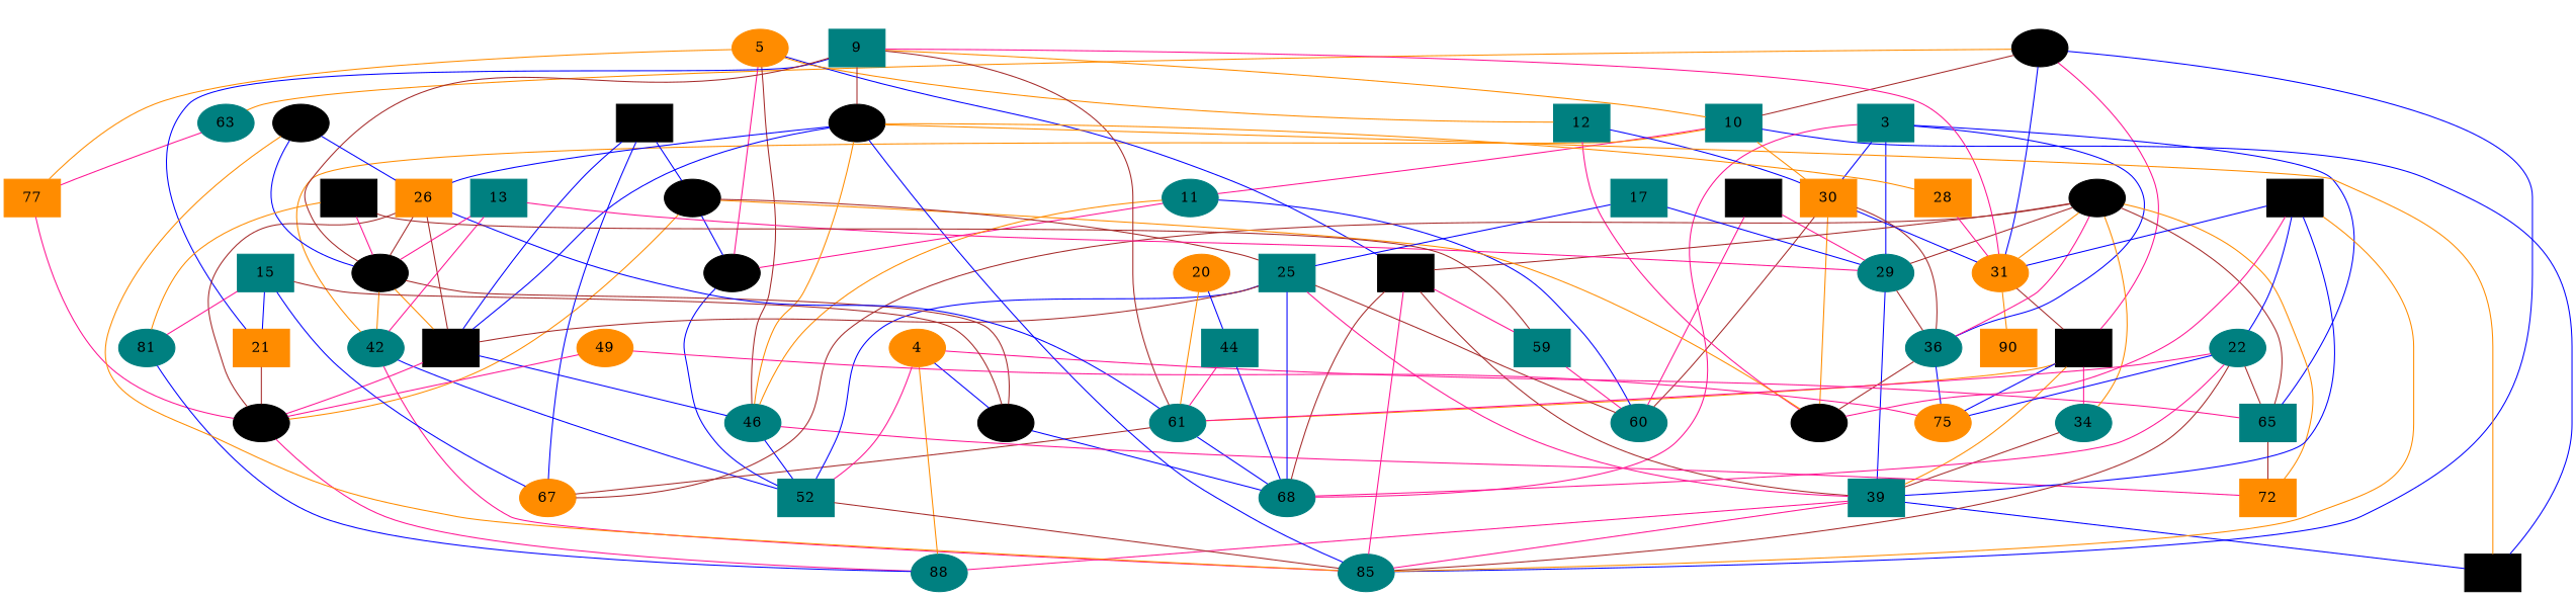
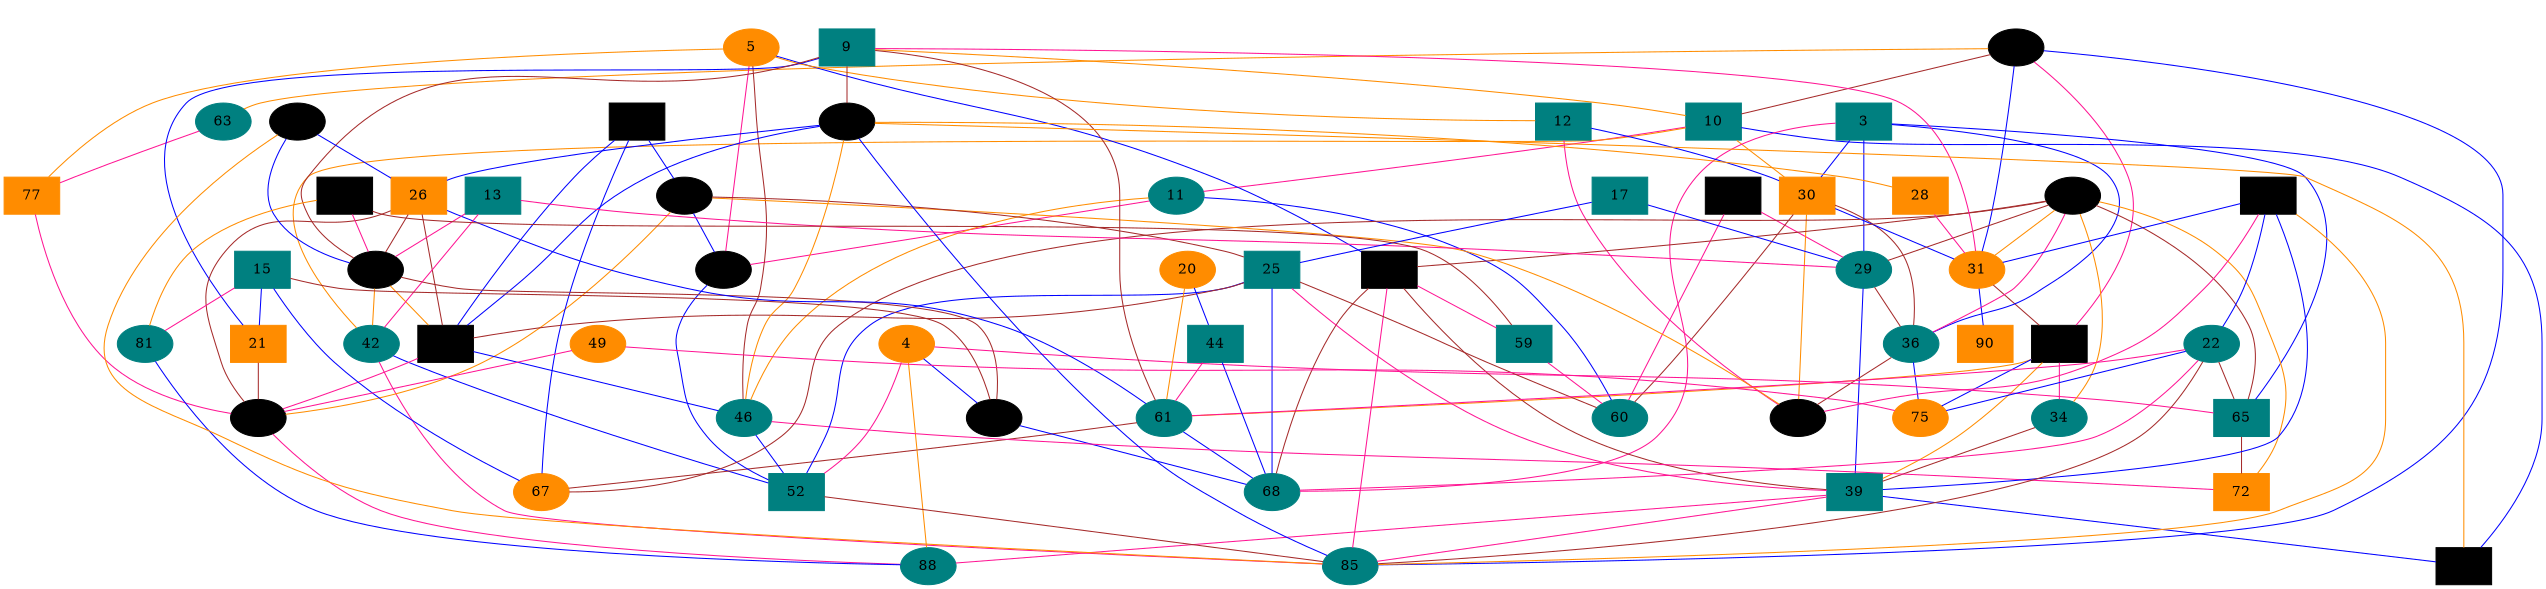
  graph {
    node [color=teal shape=ellipse style=filled]
    edge [color=blue]
    29 [super="+41"]
    36 [super="+55"]
    39 [shape=box super="+71"]
    1 [color=black shape=box]
    60 [super="+64"]
    2 [color=black super="+54"]
    10 [shape=box super="+83"]
    31 [color=darkorange super="+40"]
    32 [color=black shape=box super="+69"]
    63
    85 [super="+91"]
    30 [color=darkorange shape=box]
    11
    42
    70 [color=black shape=box]
    90 [color=darkorange shape=box]
    34
    61 [super="+66"]
    75 [color=darkorange]
    77 [color=darkorange shape=box]
    3 [shape=box super="+82"]
    65 [shape=box]
    68 [super="+76"]
    50 [color=black super="+79"]
    72 [color=darkorange shape=box super="+86"]
    4 [color=darkorange super="+24"]
    45 [color=black]
    52 [shape=box super="+57"]
    88
    5 [color=darkorange super="+51"]
    8 [color=black shape=box super="+47"]
    12 [shape=box]
    43 [color=black super="+89"]
    46 [super="+74"]
    59 [shape=box]
    84 [color=black]
    6 [color=black super="+56"]
    67 [color=darkorange super="+73"]
    16 [color=black super="+48"]
    25 [shape=box super="+80"]
    7 [color=black shape=box]
    38 [color=black shape=box super="+62"]
    9 [shape=box super="+78"]
    14 [color=black super="+87"]
    21 [color=darkorange shape=box]
    27 [color=black super="+53"]
    26 [color=darkorange shape=box super="+58"]
    28 [color=darkorange shape=box]
    13 [shape=box]
    15 [shape=box super="+35"]
    81
    17 [shape=box]
    18 [color=black]
    19 [color=black shape=box super="+33"]
    22 [super="+37"]
    20 [color=darkorange]
    44 [shape=box]
    23 [color=black shape=box]
    49 [color=darkorange]
    29 -- 36 [color=brown]
    29 -- 39
    36 -- 75
    36 -- 50 [color=brown]
    39 -- 85 [color=deeppink]
    39 -- 70
    39 -- 88 [color=deeppink]
    1 -- 29 [color=deeppink]
    1 -- 60 [color=deeppink]
    2 -- 10 [color=brown]
    2 -- 31
    2 -- 32 [color=deeppink]
    2 -- 63 [color=darkorange]
    2 -- 85
    10 -- 30 [color=darkorange]
    10 -- 11 [color=deeppink]
    10 -- 42 [color=darkorange]
    10 -- 70
    31 -- 32 [color=brown weight=2]
-   31 -- 90 [color=darkorange]
+   31 -- 90
    32 -- 39 [color=darkorange]
    32 -- 34 [color=deeppink]
    32 -- 61 [color=darkorange]
    32 -- 75
    63 -- 77 [color=deeppink]
    30 -- 36 [color=brown]
    30 -- 60 [color=brown]
    30 -- 31
    30 -- 50 [color=darkorange]
    11 -- 60
    11 -- 43 [color=deeppink]
    11 -- 46 [color=darkorange]
    42 -- 85 [color=deeppink]
    42 -- 52
    34 -- 39 [color=brown]
    61 -- 68
    61 -- 67 [color=brown]
    77 -- 84 [color=deeppink]
    3 -- 29
    3 -- 36
    3 -- 30
    3 -- 65
    3 -- 68 [color=deeppink]
    65 -- 72 [color=brown]
    4 -- 65 [color=deeppink]
    4 -- 45
    4 -- 52 [color=deeppink]
    4 -- 88 [color=darkorange weight=2]
    45 -- 68
    52 -- 85 [color=brown]
    5 -- 77 [color=darkorange]
    5 -- 8
    5 -- 12 [color=darkorange]
    5 -- 43 [color=deeppink weight=2]
    5 -- 46 [color=brown]
    8 -- 39 [color=brown]
    8 -- 85 [color=deeppink]
    8 -- 68 [color=brown]
    8 -- 59 [color=deeppink]
    12 -- 30
    12 -- 50 [color=deeppink]
    43 -- 52
    46 -- 72 [color=deeppink]
    46 -- 52
    59 -- 60 [color=deeppink]
    84 -- 88 [color=deeppink]
    6 -- 29 [color=brown]
    6 -- 36 [color=deeppink]
    6 -- 31 [color=darkorange]
    6 -- 34 [color=darkorange]
    6 -- 65 [color=brown]
    6 -- 72 [color=darkorange]
    6 -- 8 [color=brown]
    6 -- 67 [color=brown]
    16 -- 50 [color=darkorange]
    16 -- 43
    16 -- 84 [color=darkorange]
    16 -- 25 [color=brown]
    25 -- 39 [color=deeppink]
    25 -- 60 [color=brown]
    25 -- 68
    25 -- 52
    25 -- 38 [color=brown]
    7 -- 67
    7 -- 16 [weight=2]
    7 -- 38
    38 -- 46
    38 -- 84 [color=deeppink]
    9 -- 10 [color=darkorange]
    9 -- 31 [color=deeppink]
    9 -- 61 [color=brown]
    9 -- 14 [color=brown]
    9 -- 21 [weight=2]
    9 -- 27 [color=brown]
    14 -- 85
    14 -- 70 [color=darkorange]
    14 -- 46 [color=darkorange]
    14 -- 38
    14 -- 26
    14 -- 28 [color=darkorange]
    21 -- 84 [color=brown]
    27 -- 42 [color=darkorange]
    27 -- 45 [color=brown]
    27 -- 38 [color=darkorange]
    26 -- 61
    26 -- 84 [color=brown]
    26 -- 38 [color=brown]
    26 -- 27 [color=brown]
    28 -- 31 [color=deeppink]
    13 -- 29 [color=deeppink]
    13 -- 42 [color=deeppink]
    13 -- 27 [color=deeppink]
    15 -- 45 [color=brown]
    15 -- 67 [weight=2]
    15 -- 21
    15 -- 81 [color=deeppink]
    81 -- 88
    17 -- 29
    17 -- 25
    18 -- 85 [color=darkorange]
    18 -- 27
    18 -- 26
    19 -- 39
    19 -- 31
    19 -- 85 [color=darkorange]
    19 -- 50 [color=deeppink]
    19 -- 22
    22 -- 85 [color=brown]
    22 -- 61 [color=deeppink]
    22 -- 75
    22 -- 65 [color=brown]
    22 -- 68 [color=deeppink]
    20 -- 61 [color=darkorange]
    20 -- 44
    44 -- 61 [color=deeppink]
    44 -- 68
    23 -- 59 [color=brown]
    23 -- 27 [color=deeppink]
    23 -- 81 [color=darkorange]
    49 -- 75 [color=deeppink]
    49 -- 84 [color=deeppink]
  }
